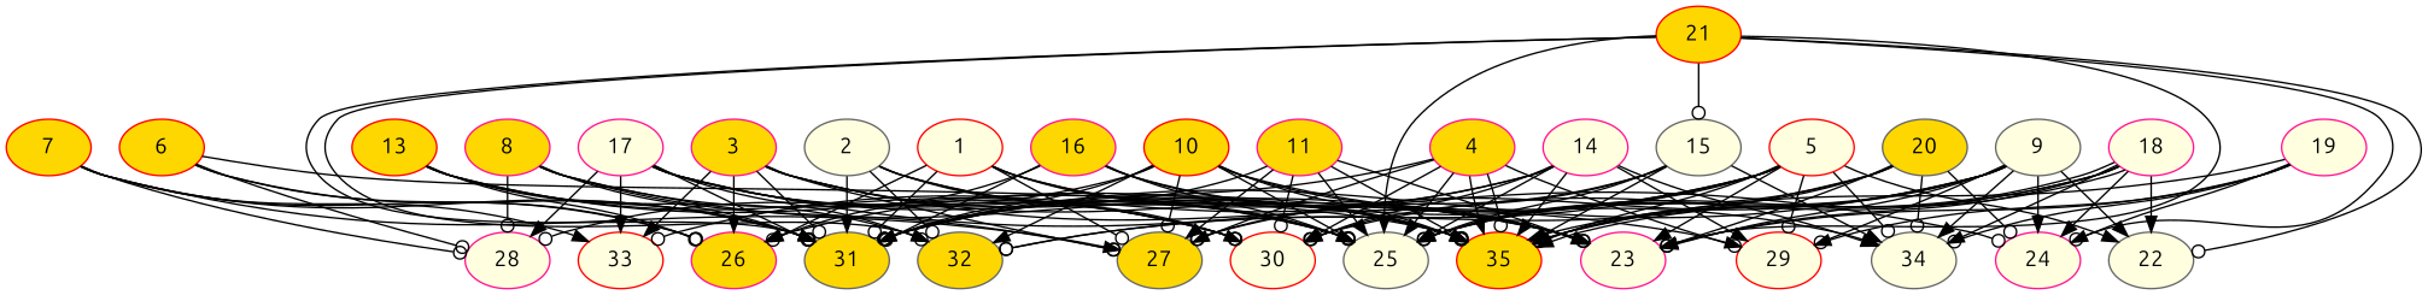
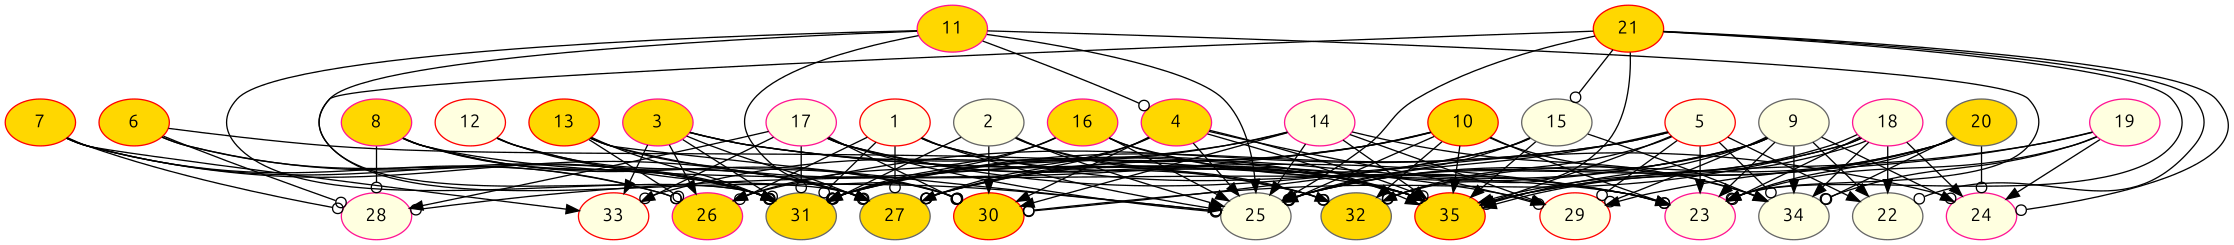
  digraph {
    fontname=Ubuntu
    node [alpha=0.14 color=deeppink fillcolor=lightyellow fontname=Ubuntu style=filled]
    edge [arrowhead=normal fontname=Ubuntu]
    1 [alpha=0.15 color=red expect_size=17298432]
    23 [alpha=0.19 expect_size=49460224]
    25 [color=gray40 expect_size=51390464]
    26 [alpha=0.03 expect_size=50370560 fillcolor=gold]
    27 [alpha=0.12 color=gray40 expect_size=35160064 fillcolor=gold]
    31 [alpha=0.09 color=gray40 expect_size=17132544 fillcolor=gold]
    35 [alpha=0.15 color=red expect_size=9808896 fillcolor=gold]
    2 [alpha=0.01 color=gray40 expect_size=8602624]
-   30 [alpha=0.06 color=red expect_size=46769152]
+   30 [alpha=0.06 color=red expect_size=46769152 fillcolor=gold]
    32 [alpha=0.20 color=gray40 expect_size=10324992 fillcolor=gold]
    3 [alpha=0.18 expect_size=5658624 fillcolor=gold]
    29 [alpha=0.16 color=red expect_size=39993344]
    33 [alpha=0.19 color=red expect_size=29708288]
    4 [expect_size=8315904 fillcolor=gold]
    5 [alpha=0.19 color=red expect_size=28463104]
    22 [alpha=0.08 color=gray40 expect_size=34337792]
    34 [alpha=0.06 color=gray40 expect_size=28511232]
    6 [alpha=0.13 color=red expect_size=20164608 fillcolor=gold]
    28 [alpha=0.17 expect_size=7580672]
    7 [alpha=0.12 color=red expect_size=51592192 fillcolor=gold]
    8 [alpha=0.13 expect_size=44934144 fillcolor=gold]
    9 [alpha=0.17 color=gray40 expect_size=38463488]
    24 [alpha=0.12 expect_size=16422912]
    10 [alpha=0.17 color=red expect_size=30128128 fillcolor=gold]
    11 [alpha=0.01 expect_size=35934208 fillcolor=gold]
+   12 [alpha=0.06 color=red expect_size=23844864]
    13 [alpha=0.06 color=red expect_size=26305536 fillcolor=gold]
    14 [alpha=0.15 expect_size=22590464]
    15 [alpha=0.20 color=gray40 expect_size=8396800]
    16 [expect_size=5488640 fillcolor=gold]
    17 [alpha=0.08 expect_size=35051520]
    18 [expect_size=15349760]
    19 [alpha=0.03 expect_size=46754816]
    20 [alpha=0.07 color=gray40 expect_size=38762496 fillcolor=gold]
    21 [alpha=0.17 color=red expect_size=32613376 fillcolor=gold]
    1 -> 23 [arrowhead=odot]
    1 -> 25
    1 -> 26 [arrowhead=odot]
    1 -> 27 [arrowhead=odot]
    1 -> 31 [arrowhead=odot]
    1 -> 35
    2 -> 25
    2 -> 31
    2 -> 35 [arrowhead=odot]
    2 -> 30
    2 -> 32 [arrowhead=odot]
    3 -> 23 [arrowhead=odot]
    3 -> 26
    3 -> 27 [arrowhead=odot]
    3 -> 31 [arrowhead=odot]
    3 -> 35
    3 -> 29
    3 -> 33
    4 -> 25
    4 -> 27
    4 -> 31 [arrowhead=odot]
    4 -> 35
    4 -> 35 [arrowhead=odot]
    4 -> 30
    4 -> 29 [arrowhead=odot]
    5 -> 23
    5 -> 25 [arrowhead=odot]
    5 -> 26
    5 -> 31 [arrowhead=odot]
    5 -> 35
    5 -> 32 [arrowhead=odot]
    5 -> 29 [arrowhead=odot]
    5 -> 22
    5 -> 34 [arrowhead=odot]
    6 -> 26 [arrowhead=odot]
    6 -> 31
    6 -> 35 [arrowhead=odot]
    6 -> 28 [arrowhead=odot]
    7 -> 26 [arrowhead=odot]
    7 -> 27
    7 -> 31
    7 -> 33
    7 -> 28 [arrowhead=odot]
    8 -> 23
    8 -> 27 [arrowhead=odot]
    8 -> 31 [arrowhead=odot]
    8 -> 30 [arrowhead=odot]
    8 -> 28 [arrowhead=odot]
    9 -> 23
    9 -> 25
    9 -> 27 [arrowhead=odot]
    9 -> 31 [arrowhead=odot]
    9 -> 35 [arrowhead=odot]
    9 -> 29 [arrowhead=odot]
    9 -> 22
    9 -> 34
    9 -> 24
    10 -> 23
    10 -> 25 [arrowhead=odot]
    10 -> 27 [arrowhead=odot]
    10 -> 31
    10 -> 35
    10 -> 32
    10 -> 34
    10 -> 28 [arrowhead=odot]
    11 -> 23
    11 -> 25
    11 -> 27
    11 -> 31
-   11 -> 35 [arrowhead=odot]
+   11 -> 4 [arrowhead=odot]
    11 -> 30 [arrowhead=odot]
+   12 -> 25 [arrowhead=odot]
+   12 -> 27
+   12 -> 31 [arrowhead=odot]
    13 -> 25 [arrowhead=odot]
    13 -> 26 [arrowhead=odot]
    13 -> 31 [arrowhead=odot]
    13 -> 30 [arrowhead=odot]
    13 -> 32
    14 -> 25
    14 -> 31 [arrowhead=odot]
    14 -> 35
    14 -> 30
    14 -> 29
    14 -> 33 [arrowhead=odot]
    14 -> 34
    15 -> 25
    15 -> 27 [arrowhead=odot]
    15 -> 35
    15 -> 30 [arrowhead=odot]
    15 -> 34
    16 -> 23
    16 -> 25
    16 -> 26
    16 -> 31 [arrowhead=odot]
    16 -> 35 [arrowhead=odot]
    17 -> 25 [arrowhead=odot]
    17 -> 31 [arrowhead=odot]
    17 -> 35
    17 -> 30 [arrowhead=odot]
    17 -> 32 [arrowhead=odot]
    17 -> 33
    17 -> 28
    17 -> 24 [arrowhead=odot]
    18 -> 23 [arrowhead=odot]
    18 -> 25 [arrowhead=odot]
    18 -> 35
    18 -> 35
    18 -> 30 [arrowhead=odot]
    18 -> 22
    18 -> 34
    18 -> 24
    19 -> 23
    19 -> 35
    19 -> 29
    19 -> 34 [arrowhead=odot]
    19 -> 24
    20 -> 23
    20 -> 25
    20 -> 35
    20 -> 32 [arrowhead=odot]
    20 -> 34 [arrowhead=odot]
    20 -> 24 [arrowhead=odot]
    21 -> 23 [arrowhead=odot]
    21 -> 25
    21 -> 31
    21 -> 32
    21 -> 22 [arrowhead=odot]
    21 -> 24 [arrowhead=odot]
    21 -> 15 [arrowhead=odot]
  }
